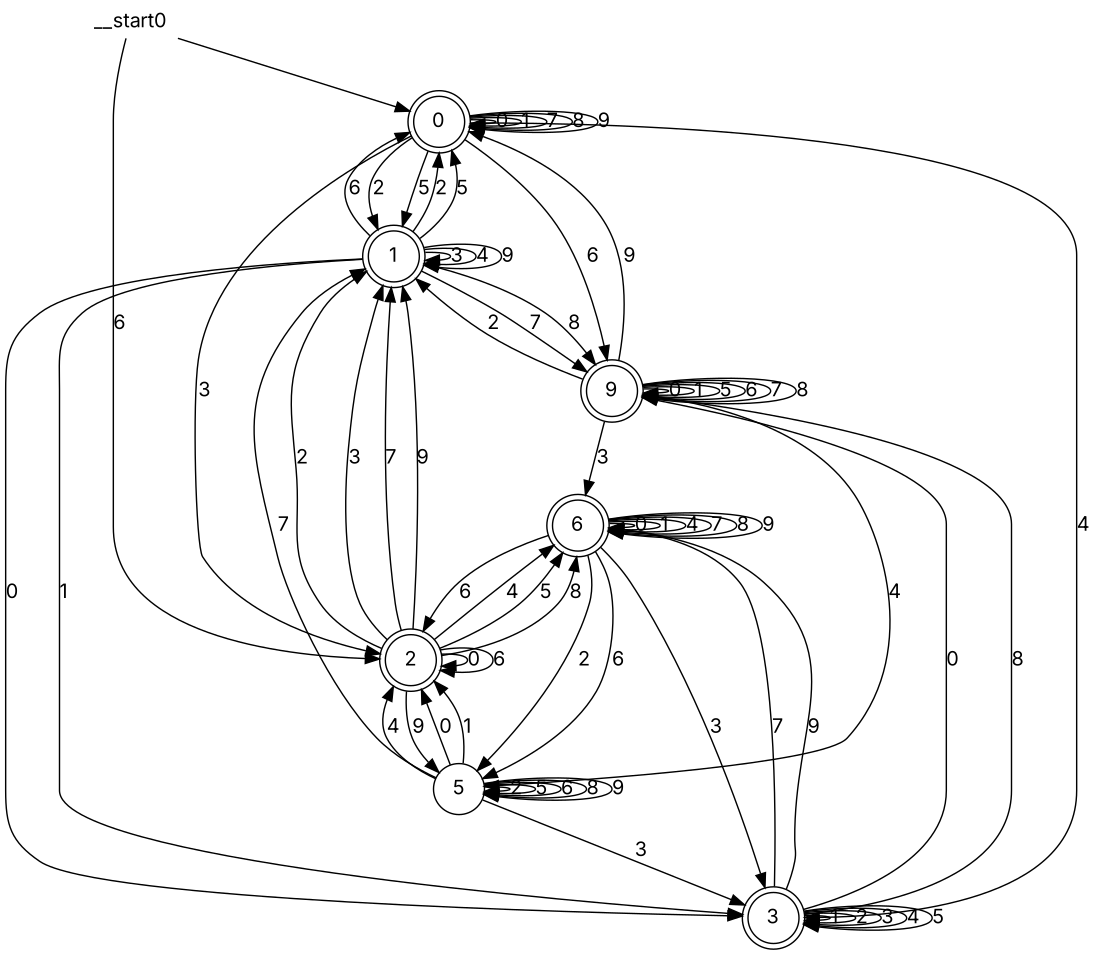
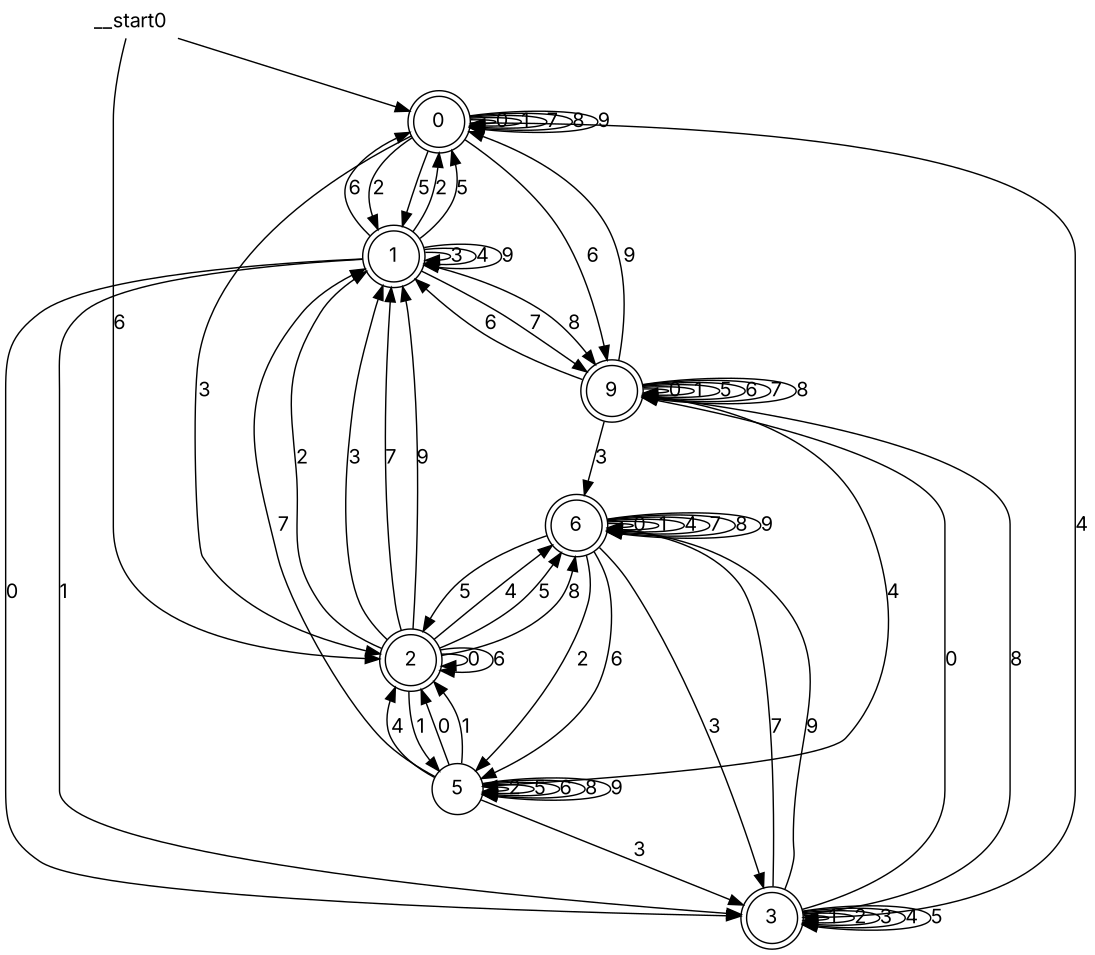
  digraph {
    fontname=Inter
    node [fontname=Inter shape=doublecircle]
    edge [fontname=Inter]
    n1 [label=0]
    n2 [label=1]
    n3 [label=2]
    n4 [label=3]
    n5 [label=9]
    n6 [label=5 shape=circle]
    n7 [label=6]
    __start0 [height=0 shape=none width=0]
    n1 -> n1 [label=0]
    n1 -> n1 [label=1]
    n1 -> n1 [label=7]
    n1 -> n1 [label=8]
    n1 -> n1 [label=9]
    n1 -> n2 [label=2]
    n1 -> n2 [label=5]
    n1 -> n3 [label=3]
    n1 -> n4 [label=4]
    n1 -> n5 [label=6]
    n2 -> n1 [label=2]
    n2 -> n1 [label=5]
    n2 -> n1 [label=6]
    n2 -> n2 [label=3]
    n2 -> n2 [label=4]
    n2 -> n2 [label=9]
    n2 -> n4 [label=0]
    n2 -> n4 [label=1]
    n2 -> n5 [label=7]
    n2 -> n5 [label=8]
    n3 -> n2 [label=2]
    n3 -> n2 [label=3]
    n3 -> n2 [label=7]
    n3 -> n2 [label=9]
    n3 -> n3 [label=0]
    n3 -> n3 [label=6]
-   n3 -> n6 [label=9]
+   n3 -> n6 [label=1]
    n3 -> n7 [label=4]
    n3 -> n7 [label=5]
    n3 -> n7 [label=8]
    n4 -> n4 [label=1]
    n4 -> n4 [label=2]
    n4 -> n4 [label=3]
    n4 -> n4 [label=4]
    n4 -> n4 [label=5]
    n4 -> n5 [label=0]
    n4 -> n5 [label=8]
    n4 -> n7 [label=7]
    n4 -> n7 [label=9]
    n5 -> n1 [label=9]
-   n5 -> n2 [label=2]
+   n5 -> n2 [label=6]
    n5 -> n5 [label=0]
    n5 -> n5 [label=1]
    n5 -> n5 [label=5]
    n5 -> n5 [label=6]
    n5 -> n5 [label=7]
    n5 -> n5 [label=8]
    n5 -> n6 [label=4]
    n5 -> n7 [label=3]
    n6 -> n2 [label=7]
    n6 -> n3 [label=0]
    n6 -> n3 [label=1]
    n6 -> n3 [label=4]
    n6 -> n4 [label=3]
    n6 -> n6 [label=2]
    n6 -> n6 [label=5]
    n6 -> n6 [label=6]
    n6 -> n6 [label=8]
    n6 -> n6 [label=9]
-   n7 -> n3 [label=6]
+   n7 -> n3 [label=5]
    n7 -> n4 [label=3]
    n7 -> n6 [label=2]
    n7 -> n6 [label=6]
    n7 -> n7 [label=0]
    n7 -> n7 [label=1]
    n7 -> n7 [label=4]
    n7 -> n7 [label=7]
    n7 -> n7 [label=8]
    n7 -> n7 [label=9]
    __start0 -> n1
    __start0 -> n3 [label=6]
  }
